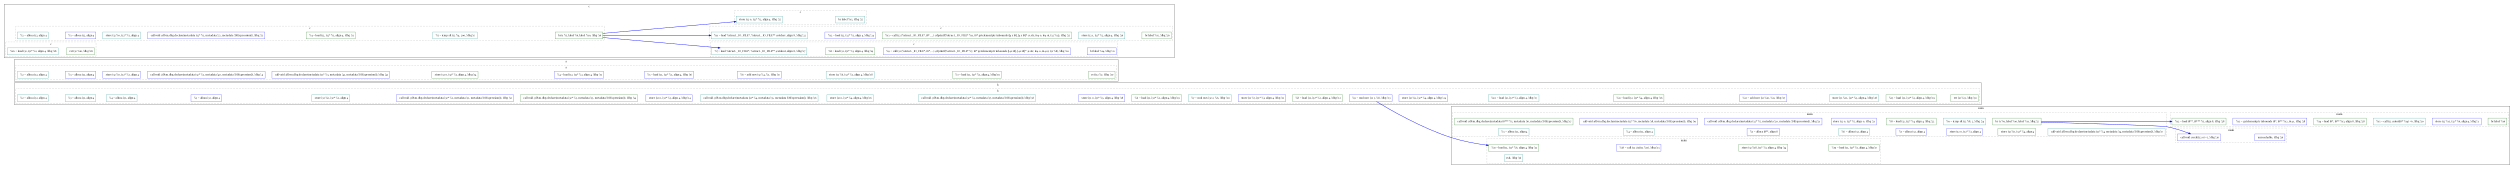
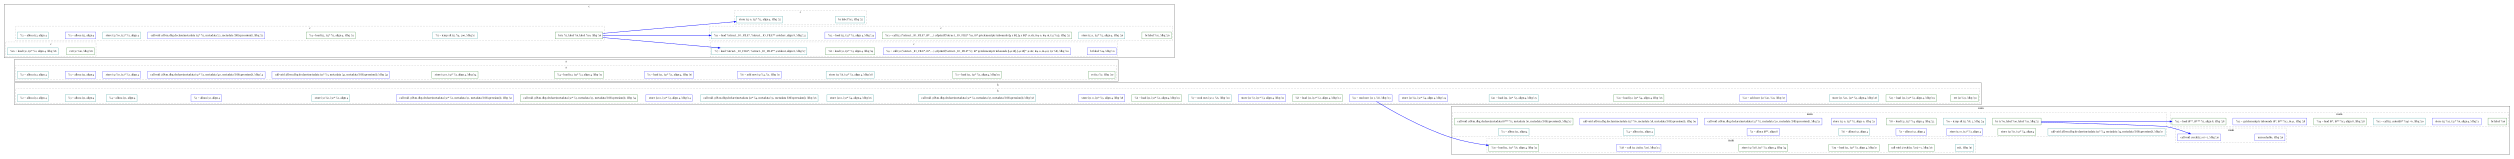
  digraph {
    compound=true
    fontname="Playfair Display"
    rankdir=LR
    node [color=blue fontname="Playfair Display" shape=rectangle]
    edge [fontname="Playfair Display" style=invis]
    n1 [color=teal label="  %3 = alloca i32, align 4"]
    n2 [color=teal label="  %4 = alloca i32, align 4"]
    n3 [label="  %5 = alloca i8**, align 8"]
    n4 [color=teal label="  %6 = alloca i32, align 4"]
    n5 [label="  %7 = alloca i32, align 4"]
    n6 [label="  store i32 0, i32* %3, align 4"]
    n7 [color=darkgreen label="  store i32 %0, i32* %4, align 4"]
    n8 [color=teal label="  call void @llvm.dbg.declare(metadata i32* %4, metadata !14, metadata !DIExpression()), !dbg !15"]
    n9 [color=darkgreen label="  call void @llvm.dbg.declare(metadata i8*** %5, metadata !16, metadata !DIExpression()), !dbg !17"]
    n10 [label="  call void @llvm.dbg.declare(metadata i32* %6, metadata !18, metadata !DIExpression()), !dbg !19"]
    n11 [label="  call void @llvm.dbg.declare(metadata i32* %7, metadata !20, metadata !DIExpression()), !dbg !21"]
    n12 [label="store i32 0, i32* %7, align 0, !dbg !21"]
    n13 [color=darkgreen label="  %8 = load i32, i32* %4, align 4, !dbg !22"]
    n14 [color=teal label="  %9 = icmp slt i32 %8, 2, !dbg !24"]
    n15 [color=darkgreen label="  br i1 %9, label %10, label %11, !dbg !25"]
    n16 [label="  call void @exit(i32 0) #5, !dbg !26"]
    n17 [label="  unreachable, !dbg !26"]
    n18 [color=darkgreen label="  %12 = load i8**, i8*** %5, align 8, !dbg !28"]
    n19 [label="  %13 = getelementptr inbounds i8*, i8** %12, i64 1, !dbg !28"]
    n20 [color=darkgreen label="  %14 = load i8*, i8** %13, align 8, !dbg !28"]
    n21 [color=teal label="  %15 = call i32 @atoi(i8* %14) #6, !dbg !30"]
    n22 [label="  store i32 %15, i32* %6, align 4, !dbg !31"]
    n23 [color=darkgreen label="  br label %16"]
    n24 [color=darkgreen label="  %17 = load i32, i32* %6, align 4, !dbg !32"]
    n25 [label="  %18 = call i32 @a(i32 %17), !dbg !33"]
    n26 [color=darkgreen label="  store i32 %18, i32* %7, align 4, !dbg !34"]
    n27 [color=darkgreen label="  %19 = load i32, i32* %7, align 4, !dbg !35"]
+   n28 [color=darkgreen label="  call void @exit(i32 %19) #5, !dbg !36"]
    n29 [color=teal label="exit, !dbg !36"]
    n30 [color=teal label="  %2 = alloca i32, align 4"]
    n31 [label="  %3 = alloca i32, align 4"]
    n32 [label="  store i32 %0, i32* %2, align 4"]
    n33 [label="  call void @llvm.dbg.declare(metadata i32* %2, metadata !40, metadata !DIExpression()), !dbg !41"]
    n34 [label="  call void @llvm.dbg.declare(metadata i32* %3, metadata !42, metadata !DIExpression()), !dbg !43"]
    n35 [color=darkgreen label="  store i32 0, i32* %3, align 4, !dbg !14"]
-   n36 [label="  %4 = load i32, i32* %2, align 4, !dbg !15"]
+   n36 [color=darkgreen label="  %4 = load i32, i32* %2, align 4, !dbg !15"]
    n37 [label="  %5 = load i32, i32* %2, align 4, !dbg !16"]
    n38 [label="  %6 = add nsw i32 %4, %5, !dbg !17"]
    n39 [color=teal label="  store i32 %6, i32* %3, align 4, !dbg !18"]
    n40 [color=darkgreen label="  %7 = load i32, i32* %3, align 4, !dbg !19"]
    n41 [color=darkgreen label="  ret i32 %7, !dbg !20"]
    n42 [color=teal label="  %2 = alloca i32, align 4"]
    n43 [color=teal label="  %3 = alloca i32, align 4"]
    n44 [color=teal label="  %4 = alloca i32, align 4"]
    n45 [label="  %5 = alloca i32, align 4"]
    n46 [color=teal label="  store i32 %0, i32* %2, align 4"]
    n47 [label="  call void @llvm.dbg.declare(metadata i32* %2, metadata !51, metadata !DIExpression()), !dbg !52"]
    n48 [color=darkgreen label="  call void @llvm.dbg.declare(metadata i32* %3, metadata !53, metadata !DIExpression()), !dbg !54"]
    n49 [label="  store i32 0, i32* %3, align 4, !dbg !14"]
    n50 [color=teal label="  call void @llvm.dbg.declare(metadata i32* %4, metadata !55, metadata !DIExpression()), !dbg !56"]
    n51 [color=teal label="  store i32 0, i32* %4, align 4, !dbg !16"]
    n52 [color=teal label="  call void @llvm.dbg.declare(metadata i32* %5, metadata !57, metadata !DIExpression()), !dbg !58"]
    n53 [label="  store i32 0, i32* %5, align 4, !dbg !18"]
    n54 [color=darkgreen label="  %6 = load i32, i32* %2, align 4, !dbg !19"]
    n55 [color=teal label="  %7 = mul nsw i32 2, %6, !dbg !20"]
    n56 [label="  store i32 %7, i32* %3, align 4, !dbg !21"]
    n57 [color=darkgreen label="  %8 = load i32, i32* %2, align 4, !dbg !22"]
    n58 [label="  %9 = mul nsw i32 3, %8, !dbg !23"]
    n59 [label="  store i32 %9, i32* %4, align 4, !dbg !24"]
-   n60 [color=teal label="  %10 = load i32, i32* %3, align 4, !dbg !25"]
+   n60 [color=teal label="%10 = load i39, i32* %3, align 4, !dbg !25"]
    n61 [color=darkgreen label="  %11 = load i32, i32* %4, align 4, !dbg !26"]
    n62 [label="  %12 = add nsw i32 %10, %11, !dbg !27"]
    n63 [color=teal label="  store i32 %12, i32* %5, align 4, !dbg !28"]
    n64 [color=darkgreen label="  %13 = load i32, i32* %5, align 4, !dbg !29"]
    n65 [color=darkgreen label="  ret i32 %13, !dbg !30"]
    n66 [color=teal label="  %2 = alloca i32, align 4"]
    n67 [label="  %3 = alloca i32, align 4"]
    n68 [color=teal label="  store i32 %0, i32* %3, align 4"]
    n69 [label="  call void @llvm.dbg.declare(metadata i32* %3, metadata !72, metadata !DIExpression()), !dbg !73"]
    n70 [color=darkgreen label="  %4 = load i32, i32* %3, align 4, !dbg !13"]
    n71 [color=teal label="  %5 = icmp slt i32 %4, 200, !dbg !15"]
    n72 [color=darkgreen label="  br i1 %5, label %6, label %10, !dbg !16"]
    n73 [color=teal label="  %7 = load %struct._IO_FILE*, %struct._IO_FILE** @stdout, align 8, !dbg !17"]
    n74 [color=darkgreen label="  %8 = load i32, i32* %3, align 4, !dbg !19"]
    n75 [label="  %9 = call i32 (%struct._IO_FILE*, i8*, ...) @fprintf(%struct._IO_FILE* %7, i8* getelementptr inbounds ([4 x i8], [4 x i8]* @.str, i64 0, i64 0), i32 %8), !dbg !20"]
    n76 [label="  br label %14, !dbg !21"]
    n77 [color=teal label="  %11 = load %struct._IO_FILE*, %struct._IO_FILE** @stderr, align 8, !dbg !22"]
    n78 [label="  %12 = load i32, i32* %3, align 4, !dbg !24"]
    n79 [color=darkgreen label="  %13 = call i32 (%struct._IO_FILE*, i8*, ...) @fprintf(%struct._IO_FILE* %11, i8* getelementptr inbounds ([4 x i8], [4 x i8]* @.str, i64 0, i64 0), i32 %12), !dbg !25"]
    n80 [color=teal label="  store i32 1, i32* %2, align 4, !dbg !26"]
    n81 [color=darkgreen label="  br label %15, !dbg !26"]
    n82 [color=teal label="  store i32 0, i32* %2, align 4, !dbg !27"]
    n83 [color=teal label="  br label %15, !dbg !27"]
    n84 [color=teal label="  %16 = load i32, i32* %2, align 4, !dbg !28"]
    n85 [color=darkgreen label="  ret i32 %16, !dbg !28"]
    subgraph cluster_1 {
      label=main
      subgraph cluster_2 {
        label=main
        style=dotted
        n1
        n2
        n3
        n4
        n5
        n6
        n7
        n8
        n9
        n10
        n11
        n12
        n13
        n14
        n15
      }
      subgraph cluster_3 {
        label=main
        style=dotted
        n16
        n17
      }
      subgraph cluster_4 {
        label=main
        style=dotted
        n18
        n19
        n20
        n21
        n22
        n23
      }
      subgraph cluster_5 {
        label=main
        style=dotted
        n24
        n25
        n26
        n27
+       n28
        n29
      }
    }
    subgraph cluster_6 {
      label=a
      subgraph cluster_7 {
        label=a
        style=dotted
        n30
        n31
        n32
        n33
        n34
        n35
        n36
        n37
        n38
        n39
        n40
        n41
      }
    }
    subgraph cluster_8 {
      label=b
      subgraph cluster_9 {
        label=b
        style=dotted
        n42
        n43
        n44
        n45
        n46
        n47
        n48
        n49
        n50
        n51
        n52
        n53
        n54
        n55
        n56
        n57
        n58
        n59
        n60
        n61
        n62
        n63
        n64
        n65
      }
    }
    subgraph cluster_10 {
      label=c
      subgraph cluster_11 {
        label=c
        style=dotted
        n66
        n67
        n68
        n69
        n70
        n71
        n72
      }
      subgraph cluster_12 {
        label=c
        style=dotted
        n73
        n74
        n75
        n76
      }
      subgraph cluster_13 {
        label=c
        style=dotted
        n77
        n78
        n79
        n80
        n81
      }
      subgraph cluster_14 {
        label=c
        style=dotted
        n82
        n83
      }
      subgraph cluster_15 {
        label=c
        style=dotted
        n84
        n85
      }
    }
    n1 -> n2
    n2 -> n3
    n3 -> n4
    n4 -> n5
    n5 -> n6
    n6 -> n7
    n7 -> n8
    n9 -> n10
    n10 -> n11
    n11 -> n12
    n12 -> n13
    n13 -> n14
    n14 -> n15
    n15 -> n16 [color=blue minlen=2 penwidth=2 style=""]
    n15 -> n18 [color=blue minlen=2 penwidth=2 style=""]
    n16 -> n17
    n18 -> n19
    n19 -> n20
    n20 -> n21
    n21 -> n22
    n22 -> n23
    n24 -> n25
    n25 -> n26
    n26 -> n27
+   n27 -> n28
+   n28 -> n29
    n30 -> n31
    n31 -> n32
    n32 -> n33
    n33 -> n34
    n34 -> n35
    n35 -> n36
    n36 -> n37
    n37 -> n38
    n38 -> n39
    n39 -> n40
    n40 -> n41
    n42 -> n43
    n43 -> n44
    n44 -> n45
    n45 -> n46
    n46 -> n47
    n47 -> n48
    n48 -> n49
    n49 -> n50
    n50 -> n51
    n51 -> n52
    n52 -> n53
    n53 -> n54
    n54 -> n55
    n55 -> n56
    n56 -> n57
    n57 -> n58
    n58 -> n24 [color=blue minlen=2 penwidth=2 style=""]
    n58 -> n59
    n59 -> n60
    n60 -> n61
    n61 -> n62
    n62 -> n63
    n63 -> n64
    n64 -> n65
    n66 -> n67
    n67 -> n68
    n68 -> n69
    n69 -> n70
    n70 -> n71
    n71 -> n72
    n72 -> n73 [color=blue minlen=2 penwidth=2 style=""]
    n72 -> n77 [color=blue minlen=2 penwidth=2 style=""]
    n72 -> n82 [color=blue minlen=2 penwidth=2 style=""]
    n73 -> n74
    n74 -> n75
    n75 -> n76
    n77 -> n78
    n78 -> n79
    n79 -> n80
    n80 -> n81
    n82 -> n83
    n84 -> n85
  }
